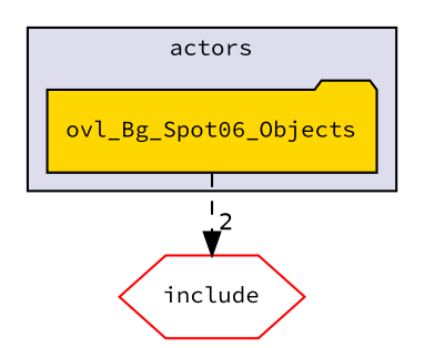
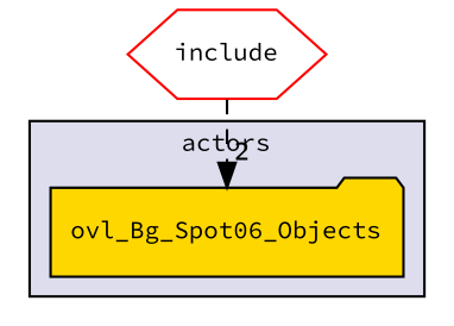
  digraph {
    compound=true
    fontname="Source Code Pro"
    node [fontname="Source Code Pro" fontsize=10 style=filled]
    n1 [fillcolor=gold label=ovl_Bg_Spot06_Objects pencolor=black shape=folder]
    n2 [color=red fillcolor=white label=include shape=hexagon]
    subgraph cluster_1 {
      bgcolor="#ddddee"
      fontsize=10
      label=actors
      pencolor=black
      n1
    }
-   n1 -> n2 [headlabel=2 labeldistance=1.5 labelfontname=Helvetica labelfontsize=10 style=dashed fontname="Source Code Pro"]
+   n2 -> n1 [headlabel=2 labeldistance=1.5 labelfontname=Helvetica labelfontsize=10 style=dashed fontname="Source Code Pro"]
  }
